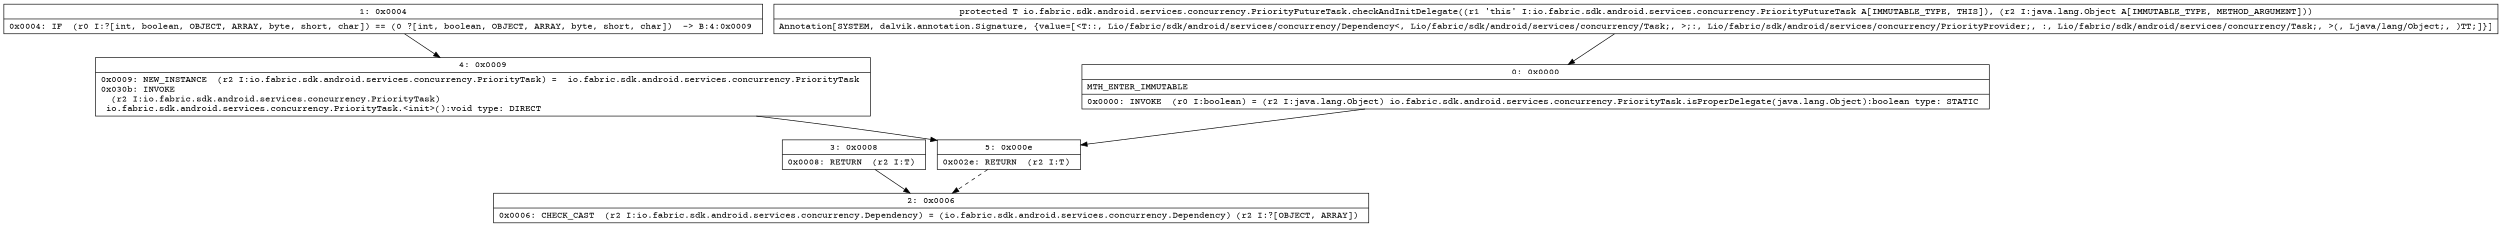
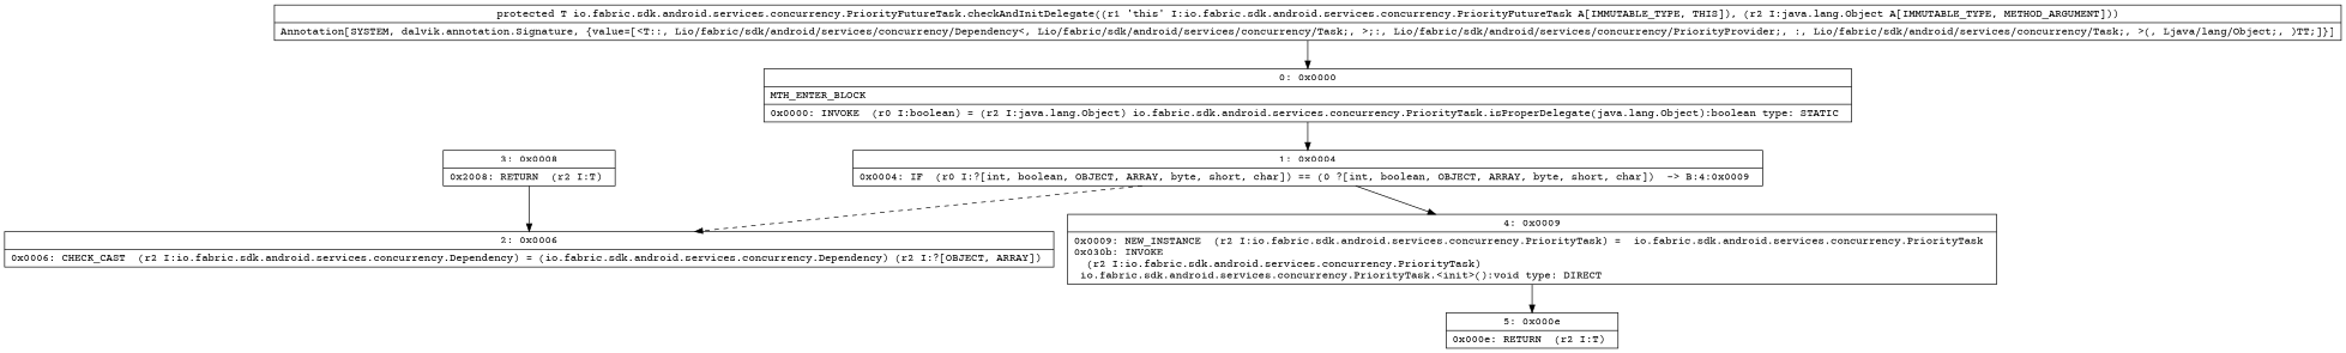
  digraph {
    fontname="Courier Prime"
    node [fontname="Courier Prime" shape=record]
    edge [fontname="Courier Prime"]
-   n1 [label="{0\:\ 0x0000|MTH_ENTER_IMMUTABLE\l|0x0000: INVOKE  (r0 I:boolean) = (r2 I:java.lang.Object) io.fabric.sdk.android.services.concurrency.PriorityTask.isProperDelegate(java.lang.Object):boolean type: STATIC \l}"]
+   n1 [label="{0\:\ 0x0000|MTH_ENTER_BLOCK\l|0x0000: INVOKE  (r0 I:boolean) = (r2 I:java.lang.Object) io.fabric.sdk.android.services.concurrency.PriorityTask.isProperDelegate(java.lang.Object):boolean type: STATIC \l}"]
    n2 [label="{1\:\ 0x0004|0x0004: IF  (r0 I:?[int, boolean, OBJECT, ARRAY, byte, short, char]) == (0 ?[int, boolean, OBJECT, ARRAY, byte, short, char])  \-\> B:4:0x0009 \l}"]
    n3 [label="{2\:\ 0x0006|0x0006: CHECK_CAST  (r2 I:io.fabric.sdk.android.services.concurrency.Dependency) = (io.fabric.sdk.android.services.concurrency.Dependency) (r2 I:?[OBJECT, ARRAY]) \l}"]
    n4 [label="{4\:\ 0x0009|0x0009: NEW_INSTANCE  (r2 I:io.fabric.sdk.android.services.concurrency.PriorityTask) =  io.fabric.sdk.android.services.concurrency.PriorityTask \l0x030b: INVOKE  \l  (r2 I:io.fabric.sdk.android.services.concurrency.PriorityTask)\l io.fabric.sdk.android.services.concurrency.PriorityTask.\<init\>():void type: DIRECT \l}"]
-   n5 [label="{5\:\ 0x000e|0x002e: RETURN  (r2 I:T) \l}"]
-   n6 [label="{3\:\ 0x0008|0x0008: RETURN  (r2 I:T) \l}"]
+   n5 [label="{5\:\ 0x000e|0x000e: RETURN  (r2 I:T) \l}"]
+   n6 [label="{3\:\ 0x0008|0x2008: RETURN  (r2 I:T) \l}"]
    n7 [label="{protected T io.fabric.sdk.android.services.concurrency.PriorityFutureTask.checkAndInitDelegate((r1 'this' I:io.fabric.sdk.android.services.concurrency.PriorityFutureTask A[IMMUTABLE_TYPE, THIS]), (r2 I:java.lang.Object A[IMMUTABLE_TYPE, METHOD_ARGUMENT]))  | Annotation[SYSTEM, dalvik.annotation.Signature, \{value=[\<T::, Lio\/fabric\/sdk\/android\/services\/concurrency\/Dependency\<, Lio\/fabric\/sdk\/android\/services\/concurrency\/Task;, \>;:, Lio\/fabric\/sdk\/android\/services\/concurrency\/PriorityProvider;, :, Lio\/fabric\/sdk\/android\/services\/concurrency\/Task;, \>(, Ljava\/lang\/Object;, )TT;]\}]\l}"]
-   n1 -> n5
-   n5 -> n3 [style=dashed]
+   n1 -> n2
+   n2 -> n3 [style=dashed]
    n2 -> n4
    n4 -> n5
    n6 -> n3
    n7 -> n1
  }
